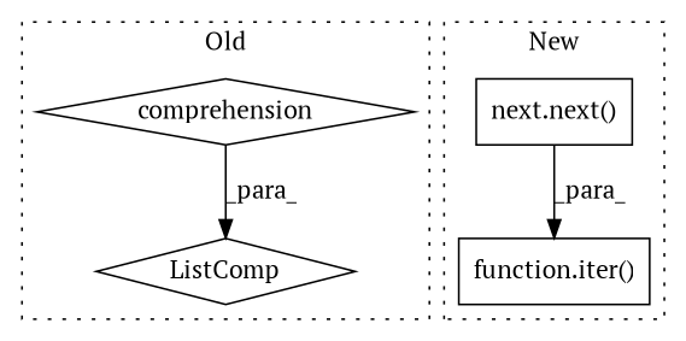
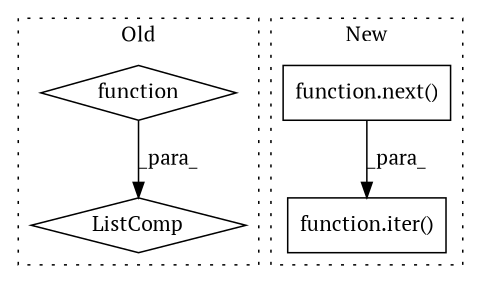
  digraph {
    fontname="PT Serif"
    node [a=75 fontname="PT Serif" l="5,1" shape=diamond]
    edge [fontname="PT Serif"]
    n1 [a=106 l=30 label=ListComp s=2951]
-   n2 [a=45 l=3 label=comprehension s=2957]
+   n2 [a=45 l=3 label=function s=2957]
    n3 [label="function.iter()" s="3660,3676" shape=box]
-   n4 [label="next.next()" s="3655,3677" shape=box]
+   n4 [label="function.next()" s="3655,3677" shape=box]
    subgraph cluster_1 {
      label=Old
      style=dotted
      n1
      n2
    }
    subgraph cluster_2 {
      label=New
      style=dotted
      n3
      n4
    }
    n2 -> n1 [label=_para_]
    n4 -> n3 [label=_para_]
  }
